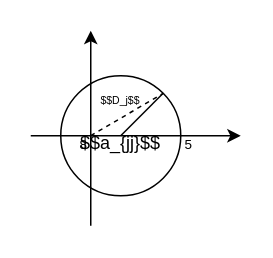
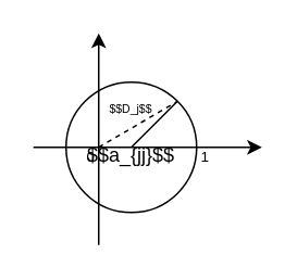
  <mxCell id="0" />
  <mxCell id="1" parent="0" />
  <mxCell id="2" value="" style="ellipse;whiteSpace=wrap;html=1;aspect=fixed;" vertex="1" parent="1"><mxGeometry x="40" y="50" width="80" height="80" as="geometry" /></mxCell>
  <mxCell id="3" value="" style="endArrow=classic;html=1;rounded=0;" edge="1" parent="1"><mxGeometry width="50" height="50" relative="1" as="geometry"><mxPoint x="60" y="150" as="sourcePoint" /><mxPoint x="60" y="20" as="targetPoint" /></mxGeometry></mxCell>
  <mxCell id="4" value="" style="endArrow=classic;html=1;rounded=0;" edge="1" parent="1"><mxGeometry width="50" height="50" relative="1" as="geometry"><mxPoint x="20" y="90" as="sourcePoint" /><mxPoint x="160" y="90" as="targetPoint" /></mxGeometry></mxCell>
  <mxCell id="5" value="" style="endArrow=none;html=1;rounded=0;entryX=1;entryY=0;entryDx=0;entryDy=0;" edge="1" parent="1" target="2"><mxGeometry width="50" height="50" relative="1" as="geometry"><mxPoint x="80" y="90" as="sourcePoint" /><mxPoint x="90" y="160" as="targetPoint" /></mxGeometry></mxCell>
  <mxCell id="6" value="" style="endArrow=none;dashed=1;html=1;rounded=0;entryX=1;entryY=0;entryDx=0;entryDy=0;" edge="1" parent="1" target="2"><mxGeometry width="50" height="50" relative="1" as="geometry"><mxPoint x="60" y="90" as="sourcePoint" /><mxPoint x="210" y="10" as="targetPoint" /></mxGeometry></mxCell>
  <mxCell id="7" value="$$a_{jj}$$" style="text;strokeColor=none;align=center;fillColor=none;html=1;verticalAlign=middle;whiteSpace=wrap;rounded=0;" vertex="1" parent="1"><mxGeometry x="50" y="80" width="60" height="30" as="geometry" /></mxCell>
- <mxCell id="8" value="&lt;font style=&quot;font-size: 9px;&quot;&gt;5&lt;/font&gt;" style="text;html=1;align=center;verticalAlign=middle;resizable=0;points=[];autosize=1;strokeColor=none;fillColor=none;" vertex="1" parent="1"><mxGeometry x="110" y="80" width="30" height="30" as="geometry" /></mxCell>
- <mxCell id="9" value="&lt;font style=&quot;font-size: 9px;&quot;&gt;8&lt;/font&gt;" style="text;html=1;align=center;verticalAlign=middle;resizable=0;points=[];autosize=1;strokeColor=none;fillColor=none;" vertex="1" parent="1"><mxGeometry x="40" y="80" width="30" height="30" as="geometry" /></mxCell>
+ <mxCell id="8" value="&lt;font style=&quot;font-size: 9px;&quot;&gt;1&lt;/font&gt;" style="text;html=1;align=center;verticalAlign=middle;resizable=0;points=[];autosize=1;strokeColor=none;fillColor=none;" vertex="1" parent="1"><mxGeometry x="110" y="80" width="30" height="30" as="geometry" /></mxCell>
+ <mxCell id="9" value="&lt;font style=&quot;font-size: 9px;&quot;&gt;0&lt;/font&gt;" style="text;html=1;align=center;verticalAlign=middle;resizable=0;points=[];autosize=1;strokeColor=none;fillColor=none;" vertex="1" parent="1"><mxGeometry x="40" y="80" width="30" height="30" as="geometry" /></mxCell>
  <mxCell id="10" value="&lt;font style=&quot;font-size: 7px;&quot;&gt;$$D_j$$&lt;/font&gt;" style="text;html=1;strokeColor=none;fillColor=none;align=center;verticalAlign=middle;whiteSpace=wrap;rounded=0;" vertex="1" parent="1"><mxGeometry x="50" y="50" width="60" height="30" as="geometry" /></mxCell>
